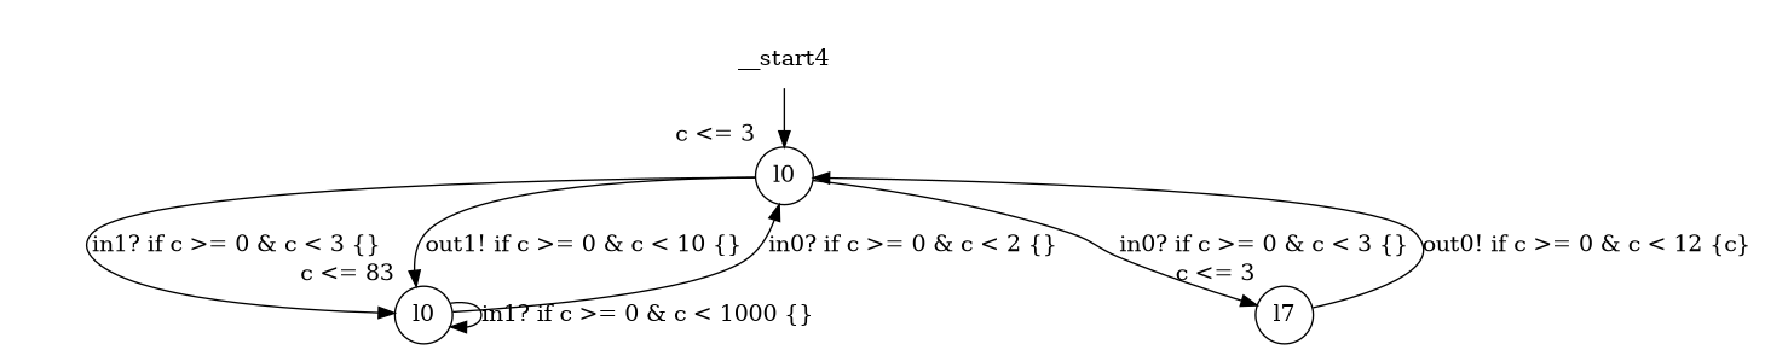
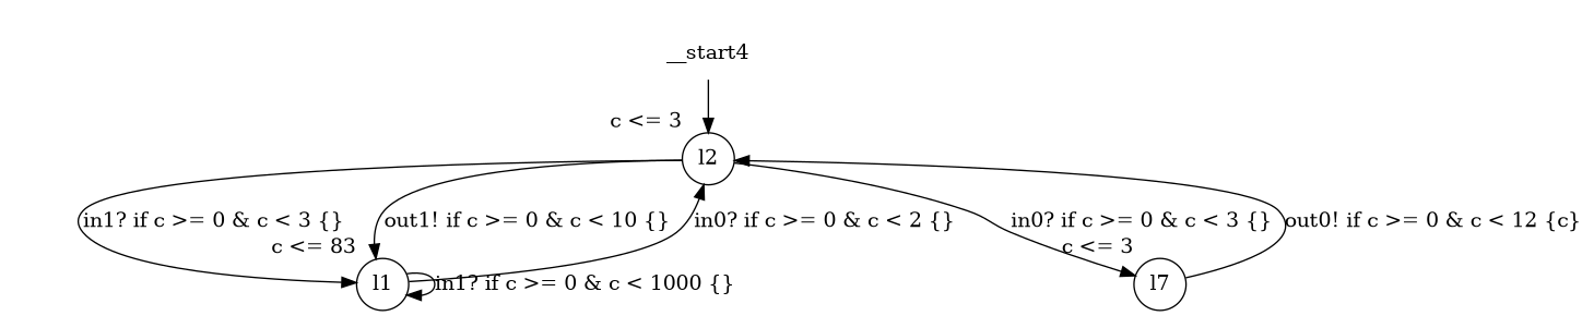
  digraph {
    node [shape=circle margin=0 xlabel="c <= 3"]
    n1 [label=__start4 shape=none margin="" xlabel=""]
-   n2 [label=l0]
-   n3 [label=l0 xlabel="c <= 83"]
+   n2 [label=l2]
+   n3 [label=l1 xlabel="c <= 83"]
    n4 [label=l7]
    n1 -> n2
    n2 -> n3 [label="in1? if c >= 0 & c < 3 {} "]
    n2 -> n3 [label="out1! if c >= 0 & c < 10 {} "]
    n2 -> n4 [label="in0? if c >= 0 & c < 3 {} "]
    n3 -> n2 [label="in0? if c >= 0 & c < 2 {} "]
    n3 -> n3 [label="in1? if c >= 0 & c < 1000 {} "]
    n4 -> n2 [label="out0! if c >= 0 & c < 12 {c} "]
  }
